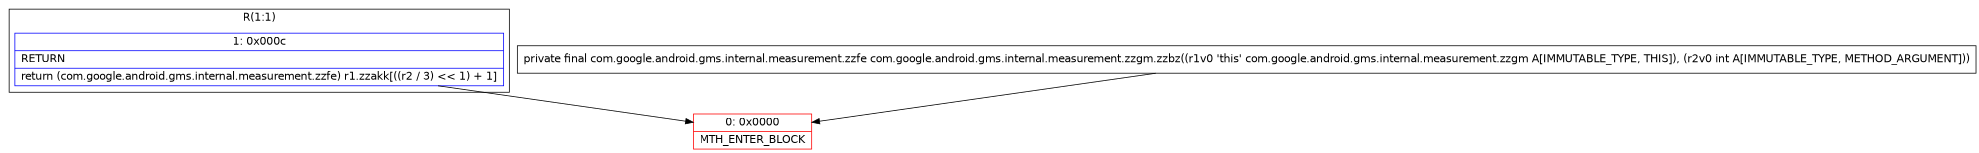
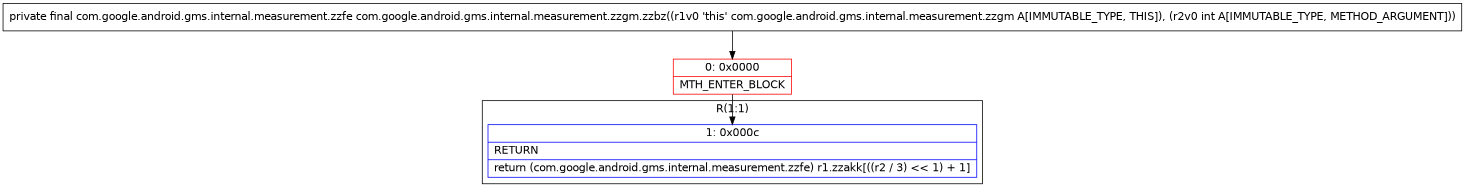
  digraph {
    fontname="DejaVu Sans"
    node [shape=record fontname="DejaVu Sans"]
    edge [fontname="DejaVu Sans"]
    n1 [color=blue label="{1\:\ 0x000c|RETURN\l|return (com.google.android.gms.internal.measurement.zzfe) r1.zzakk[((r2 \/ 3) \<\< 1) + 1]\l}"]
    n2 [color=red label="{0\:\ 0x0000|MTH_ENTER_BLOCK\l}"]
    n3 [label="{private final com.google.android.gms.internal.measurement.zzfe com.google.android.gms.internal.measurement.zzgm.zzbz((r1v0 'this' com.google.android.gms.internal.measurement.zzgm A[IMMUTABLE_TYPE, THIS]), (r2v0 int A[IMMUTABLE_TYPE, METHOD_ARGUMENT])) }"]
    subgraph cluster_1 {
      label="R(1:1)"
      n1
    }
-   n1 -> n2
+   n2 -> n1
    n3 -> n2
  }
